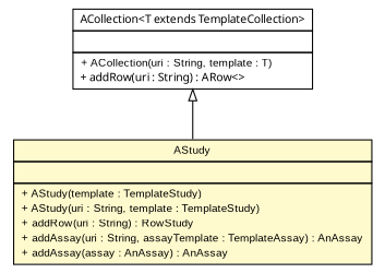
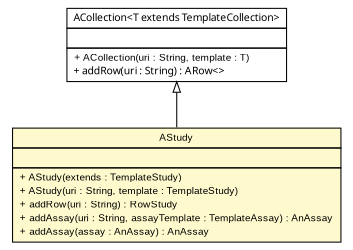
  digraph {
    node [fontcolor=black fontname=arial fontsize=10.0 shape=plaintext]
-   n1 [label=<<table border="0" cellborder="1" cellspacing="0" cellpadding="2" port="p" bgcolor="lemonChiffon" href="./AStudy.html"> 		<tr><td><table border="0" cellspacing="0" cellpadding="1"> 			<tr><td> AStudy </td></tr> 		</table></td></tr> 		<tr><td><table border="0" cellspacing="0" cellpadding="1"> 			<tr><td align="left">  </td></tr> 		</table></td></tr> 		<tr><td><table border="0" cellspacing="0" cellpadding="1"> 			<tr><td align="left"> + AStudy(template : TemplateStudy) </td></tr> 			<tr><td align="left"> + AStudy(uri : String, template : TemplateStudy) </td></tr> 			<tr><td align="left"> + addRow(uri : String) : RowStudy </td></tr> 			<tr><td align="left"> + addAssay(uri : String, assayTemplate : TemplateAssay) : AnAssay </td></tr> 			<tr><td align="left"> + addAssay(assay : AnAssay) : AnAssay </td></tr> 		</table></td></tr> 		</table>>]
+   n1 [label=<<table border="0" cellborder="1" cellspacing="0" cellpadding="2" port="p" bgcolor="lemonChiffon" href="./AStudy.html"> 		<tr><td><table border="0" cellspacing="0" cellpadding="1"> 			<tr><td> AStudy </td></tr> 		</table></td></tr> 		<tr><td><table border="0" cellspacing="0" cellpadding="1"> 			<tr><td align="left">  </td></tr> 		</table></td></tr> 		<tr><td><table border="0" cellspacing="0" cellpadding="1"> 			<tr><td align="left"> + AStudy(extends : TemplateStudy) </td></tr> 			<tr><td align="left"> + AStudy(uri : String, template : TemplateStudy) </td></tr> 			<tr><td align="left"> + addRow(uri : String) : RowStudy </td></tr> 			<tr><td align="left"> + addAssay(uri : String, assayTemplate : TemplateAssay) : AnAssay </td></tr> 			<tr><td align="left"> + addAssay(assay : AnAssay) : AnAssay </td></tr> 		</table></td></tr> 		</table>>]
    n2 [label=<<table border="0" cellborder="1" cellspacing="0" cellpadding="2" port="p" href="./ACollection.html"> 		<tr><td><table border="0" cellspacing="0" cellpadding="1"> 			<tr><td><font face="ariali"> ACollection&lt;T extends TemplateCollection&gt; </font></td></tr> 		</table></td></tr> 		<tr><td><table border="0" cellspacing="0" cellpadding="1"> 			<tr><td align="left">  </td></tr> 		</table></td></tr> 		<tr><td><table border="0" cellspacing="0" cellpadding="1"> 			<tr><td align="left"> + ACollection(uri : String, template : T) </td></tr> 			<tr><td align="left"><font face="ariali" point-size="10.0"> + addRow(uri : String) : ARow&lt;&gt; </font></td></tr> 		</table></td></tr> 		</table>>]
    n2 -> n1 [arrowtail=empty dir=back fontname=arial fontsize=10 headport=p labelfontname=arial labelfontsize=10 tailport=p]
  }
